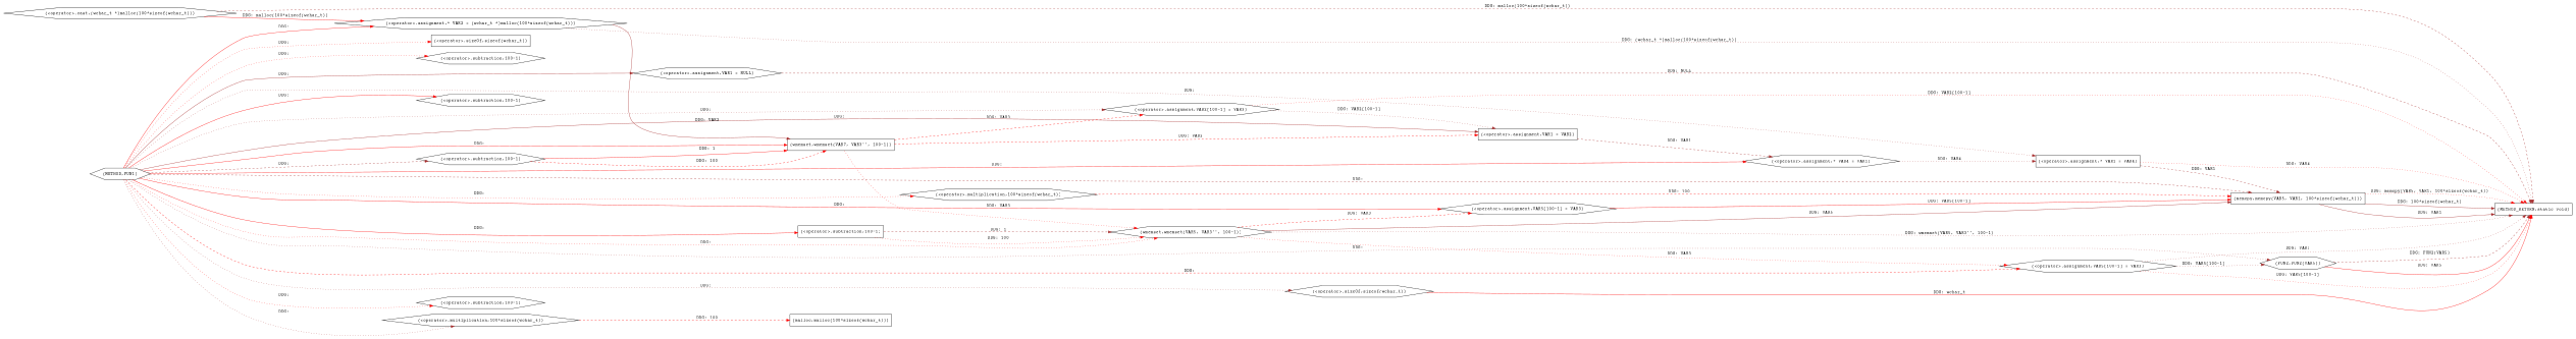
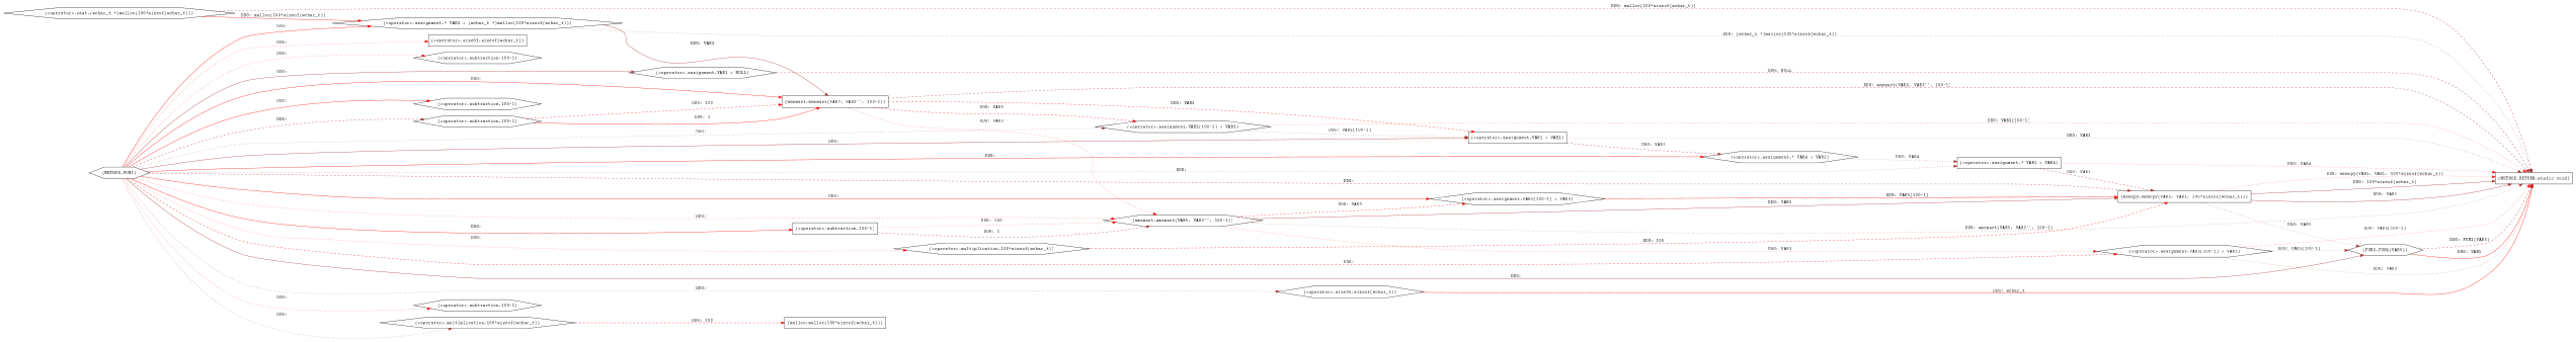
  digraph {
    fontname="Courier Prime"
    rankdir=LR
    node [fontname="Courier Prime" shape=hexagon]
    edge [color=red fontname="Courier Prime" style=dotted]
    n1 [label="(METHOD,FUN1)"]
    n2 [label="(<operator>.assignment,VAR1 = NULL)"]
    n3 [label="(<operator>.assignment,* VAR2 = (wchar_t *)malloc(100*sizeof(wchar_t)))"]
    n4 [label="(<operator>.multiplication,100*sizeof(wchar_t))"]
    n5 [label="(<operator>.sizeOf,sizeof(wchar_t))" shape=box]
    n6 [label="(wmemset,wmemset(VAR7, VAR3'', 100-1))" shape=box]
    n7 [label="(<operator>.subtraction,100-1)"]
    n8 [label="(<operator>.assignment,VAR2[100-1] = VAR3)"]
    n9 [label="(<operator>.subtraction,100-1)"]
    n10 [label="(<operator>.assignment,VAR1 = VAR2)" shape=box]
    n11 [label="(<operator>.assignment,* VAR4 = VAR1)"]
    n12 [label="(<operator>.assignment,* VAR1 = VAR4)" shape=box]
    n13 [label="(wmemset,wmemset(VAR5, VAR3'', 100-1))"]
    n14 [label="(<operator>.subtraction,100-1)" shape=box]
    n15 [label="(<operator>.assignment,VAR5[100-1] = VAR3)"]
    n16 [label="(<operator>.subtraction,100-1)"]
    n17 [label="(memcpy,memcpy(VAR5, VAR1, 100*sizeof(wchar_t)))" shape=box]
    n18 [label="(<operator>.multiplication,100*sizeof(wchar_t))"]
    n19 [label="(<operator>.sizeOf,sizeof(wchar_t))"]
    n20 [label="(<operator>.assignment,VAR5[100-1] = VAR3)"]
    n21 [label="(<operator>.subtraction,100-1)"]
    n22 [label="(FUN2,FUN2(VAR5))"]
    n23 [label="(METHOD_RETURN,static void)" shape=box]
    n24 [label="(malloc,malloc(100*sizeof(wchar_t)))" shape=box]
    n25 [label="(<operator>.cast,(wchar_t *)malloc(100*sizeof(wchar_t)))"]
    n1 -> n2 [color=brown label="DDG: " style=solid]
    n1 -> n3 [label="DDG: " style=solid]
    n1 -> n4 [color=brown label="DDG: "]
    n1 -> n5 [label="DDG: "]
    n1 -> n6 [label="DDG: " style=solid]
    n1 -> n7 [color=brown label="DDG: " style=dashed]
    n1 -> n8 [color=brown label="DDG: "]
    n1 -> n9 [label="DDG: "]
    n1 -> n10 [color=brown label="DDG: " style=solid]
    n1 -> n11 [label="DDG: " style=solid]
    n1 -> n12 [color=brown label="DDG: "]
    n1 -> n13 [label="DDG: "]
    n1 -> n14 [label="DDG: " style=solid]
    n1 -> n15 [label="DDG: " style=solid]
    n1 -> n16 [label="DDG: " style=solid]
    n1 -> n17 [color=brown label="DDG: " style=dashed]
    n1 -> n18 [label="DDG: "]
    n1 -> n19 [color=brown label="DDG: "]
    n1 -> n20 [label="DDG: " style=dashed]
    n1 -> n21 [label="DDG: "]
-   n1 -> n22 [color=brown label="DDG: "]
+   n1 -> n22 [color=brown label="DDG: " style=solid]
    n2 -> n23 [color=brown label="DDG: NULL" style=dashed]
    n3 -> n6 [color=brown label="DDG: VAR2" style=solid]
    n3 -> n23 [color=brown label="DDG: (wchar_t *)malloc(100*sizeof(wchar_t))"]
    n4 -> n24 [label="DDG: 100" style=dashed]
    n6 -> n8 [label="DDG: VAR3" style=dashed]
    n6 -> n10 [label="DDG: VAR2" style=dashed]
    n6 -> n13 [label="DDG: VAR3"]
+   n6 -> n23 [color=brown label="DDG: wmemset(VAR2, VAR3'', 100-1)" style=dashed]
    n7 -> n6 [label="DDG: 100" style=dashed]
    n7 -> n6 [label="DDG: 1" style=solid]
    n8 -> n10 [color=brown label="DDG: VAR2[100-1]"]
    n8 -> n23 [label="DDG: VAR2[100-1]"]
    n10 -> n11 [color=brown label="DDG: VAR1" style=dashed]
+   n10 -> n23 [color=brown label="DDG: VAR2"]
    n11 -> n12 [color=brown label="DDG: VAR4"]
    n12 -> n17 [color=brown label="DDG: VAR1" style=dashed]
    n12 -> n23 [label="DDG: VAR4"]
    n13 -> n15 [label="DDG: VAR3" style=dashed]
    n13 -> n17 [color=brown label="DDG: VAR5" style=solid]
    n13 -> n20 [label="DDG: VAR3"]
    n13 -> n23 [color=brown label="DDG: wmemset(VAR5, VAR3'', 100-1)"]
    n14 -> n13 [label="DDG: 100"]
    n14 -> n13 [color=brown label="DDG: 1" style=dashed]
    n15 -> n17 [label="DDG: VAR5[100-1]" style=solid]
+   n17 -> n22 [color=brown label="DDG: VAR5"]
    n17 -> n23 [label="DDG: memcpy(VAR5, VAR1, 100*sizeof(wchar_t))"]
    n17 -> n23 [color=brown label="DDG: 100*sizeof(wchar_t)" style=solid]
    n17 -> n23 [color=brown label="DDG: VAR1" style=solid]
    n18 -> n17 [label="DDG: 100" style=dashed]
    n19 -> n23 [label="DDG: wchar_t" style=solid]
    n20 -> n22 [color=brown label="DDG: VAR5[100-1]"]
    n20 -> n23 [color=brown label="DDG: VAR3"]
    n20 -> n23 [label="DDG: VAR5[100-1]"]
    n22 -> n23 [label="DDG: VAR5" style=solid]
    n22 -> n23 [color=brown label="DDG: FUN2(VAR5)" style=dashed]
    n25 -> n3 [label="DDG: malloc(100*sizeof(wchar_t))" style=solid]
    n25 -> n23 [color=brown label="DDG: malloc(100*sizeof(wchar_t))" style=dashed]
  }
